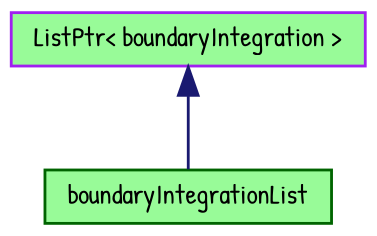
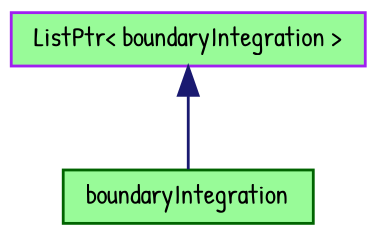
  digraph {
    fontname="Patrick Hand"
    node [fillcolor=palegreen fontname="Patrick Hand" fontsize=10 shape=record style=filled]
-   n1 [color=darkgreen fontcolor=black height=0.2 label=boundaryIntegrationList width=0.4]
+   n1 [color=darkgreen fontcolor=black height=0.2 label=boundaryIntegration width=0.4]
    n2 [color=purple height=0.2 label="ListPtr\< boundaryIntegration \>" width=0.4]
    n2 -> n1 [color=midnightblue dir=back fontname="Patrick Hand" fontsize=10 labelfontname=Helvetica labelfontsize=10 style=solid]
  }
